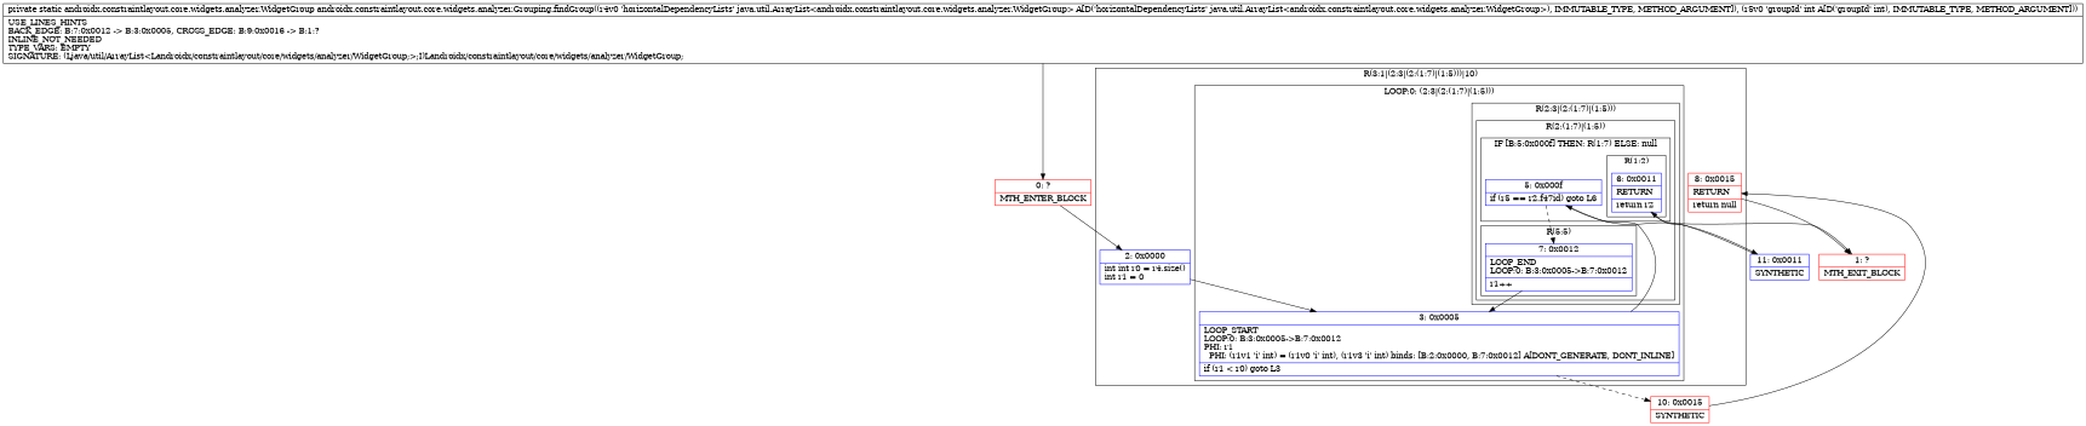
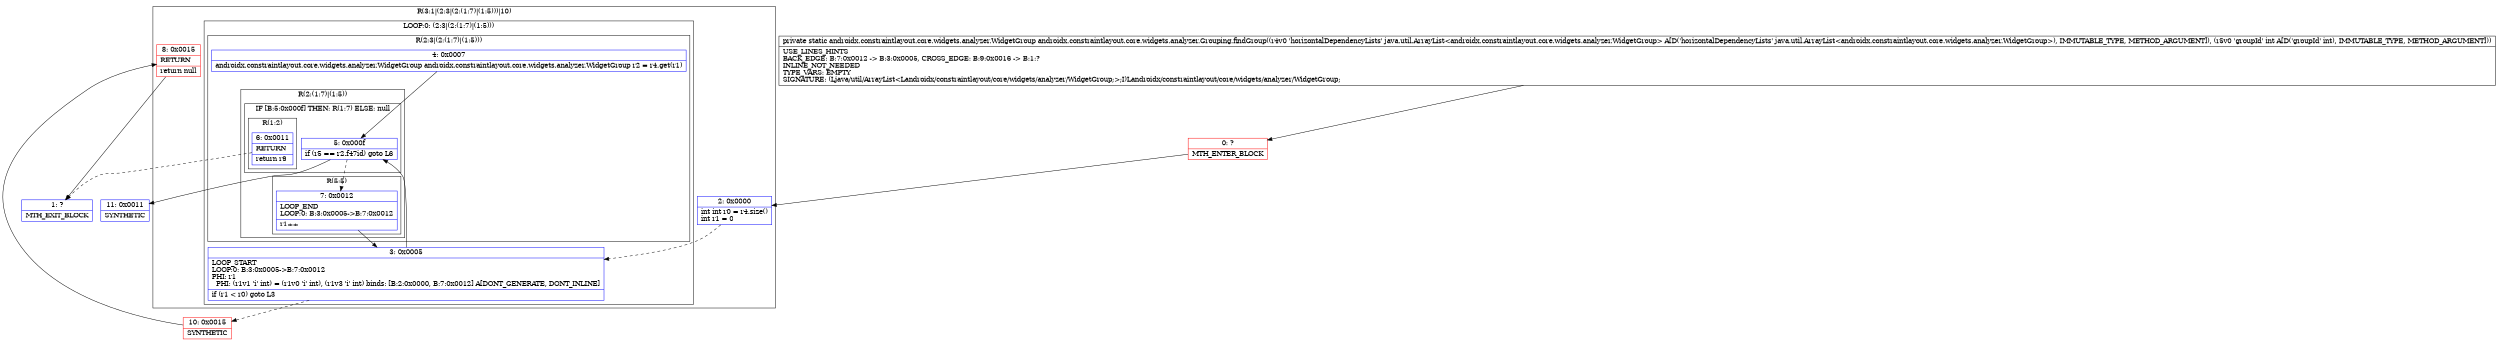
  digraph {
    node [color=blue shape=record]
-   n1 [label="{6\:\ 0x0011|RETURN\l|return r2\l}"]
+   n1 [label="{6\:\ 0x0011|RETURN\l|return r9\l}"]
    n2 [label="{5\:\ 0x000f|if (r5 == r2.f47id) goto L6\l}"]
    n3 [label="{7\:\ 0x0012|LOOP_END\lLOOP:0: B:3:0x0005\-\>B:7:0x0012\l|r1++\l}"]
+   n4 [label="{4\:\ 0x0007|androidx.constraintlayout.core.widgets.analyzer.WidgetGroup androidx.constraintlayout.core.widgets.analyzer.WidgetGroup r2 = r4.get(r1)\l}"]
    n5 [label="{3\:\ 0x0005|LOOP_START\lLOOP:0: B:3:0x0005\-\>B:7:0x0012\lPHI: r1 \l  PHI: (r1v1 'i' int) = (r1v0 'i' int), (r1v3 'i' int) binds: [B:2:0x0000, B:7:0x0012] A[DONT_GENERATE, DONT_INLINE]\l|if (r1 \< r0) goto L3\l}"]
    n6 [label="{2\:\ 0x0000|int int r0 = r4.size()\lint r1 = 0\l}"]
    n7 [color=red label="{8\:\ 0x0015|RETURN\l|return null\l}"]
-   n8 [color=red label="{1\:\ ?|MTH_EXIT_BLOCK\l}"]
+   n8 [label="{1\:\ ?|MTH_EXIT_BLOCK\l}"]
    n9 [label="{11\:\ 0x0011|SYNTHETIC\l}"]
    n10 [color=red label="{10\:\ 0x0015|SYNTHETIC\l}"]
    n11 [color=red label="{0\:\ ?|MTH_ENTER_BLOCK\l}"]
    n12 [label="{private static androidx.constraintlayout.core.widgets.analyzer.WidgetGroup androidx.constraintlayout.core.widgets.analyzer.Grouping.findGroup((r4v0 'horizontalDependencyLists' java.util.ArrayList\<androidx.constraintlayout.core.widgets.analyzer.WidgetGroup\> A[D('horizontalDependencyLists' java.util.ArrayList\<androidx.constraintlayout.core.widgets.analyzer.WidgetGroup\>), IMMUTABLE_TYPE, METHOD_ARGUMENT]), (r5v0 'groupId' int A[D('groupId' int), IMMUTABLE_TYPE, METHOD_ARGUMENT]))  | USE_LINES_HINTS\lBACK_EDGE: B:7:0x0012 \-\> B:3:0x0005, CROSS_EDGE: B:9:0x0016 \-\> B:1:?\lINLINE_NOT_NEEDED\lTYPE_VARS: EMPTY\lSIGNATURE: (Ljava\/util\/ArrayList\<Landroidx\/constraintlayout\/core\/widgets\/analyzer\/WidgetGroup;\>;I)Landroidx\/constraintlayout\/core\/widgets\/analyzer\/WidgetGroup;\l}" color=""]
    subgraph cluster_1 {
      label="R(3:1|(2:3|(2:(1:7)|(1:5)))|10)"
      n6
      n7
      subgraph cluster_2 {
        label="LOOP:0: (2:3|(2:(1:7)|(1:5)))"
        n5
        subgraph cluster_3 {
          label="R(2:3|(2:(1:7)|(1:5)))"
+         n4
          subgraph cluster_4 {
            label="R(2:(1:7)|(1:5))"
            subgraph cluster_5 {
              label="IF [B:5:0x000f] THEN: R(1:7) ELSE: null"
              n2
              subgraph cluster_6 {
                label="R(1:2)"
                n1
              }
            }
            subgraph cluster_7 {
              label="R(5:5)"
              n3
            }
          }
        }
      }
    }
-   n1 -> n8
+   n1 -> n8 [style=dashed]
    n2 -> n3 [style=dashed]
    n2 -> n9
    n3 -> n5
+   n4 -> n2
    n5 -> n2
    n5 -> n10 [style=dashed]
-   n6 -> n5
+   n6 -> n5 [style=dashed]
    n7 -> n8
-   n9 -> n1
    n10 -> n7
    n11 -> n6
    n12 -> n11
  }
